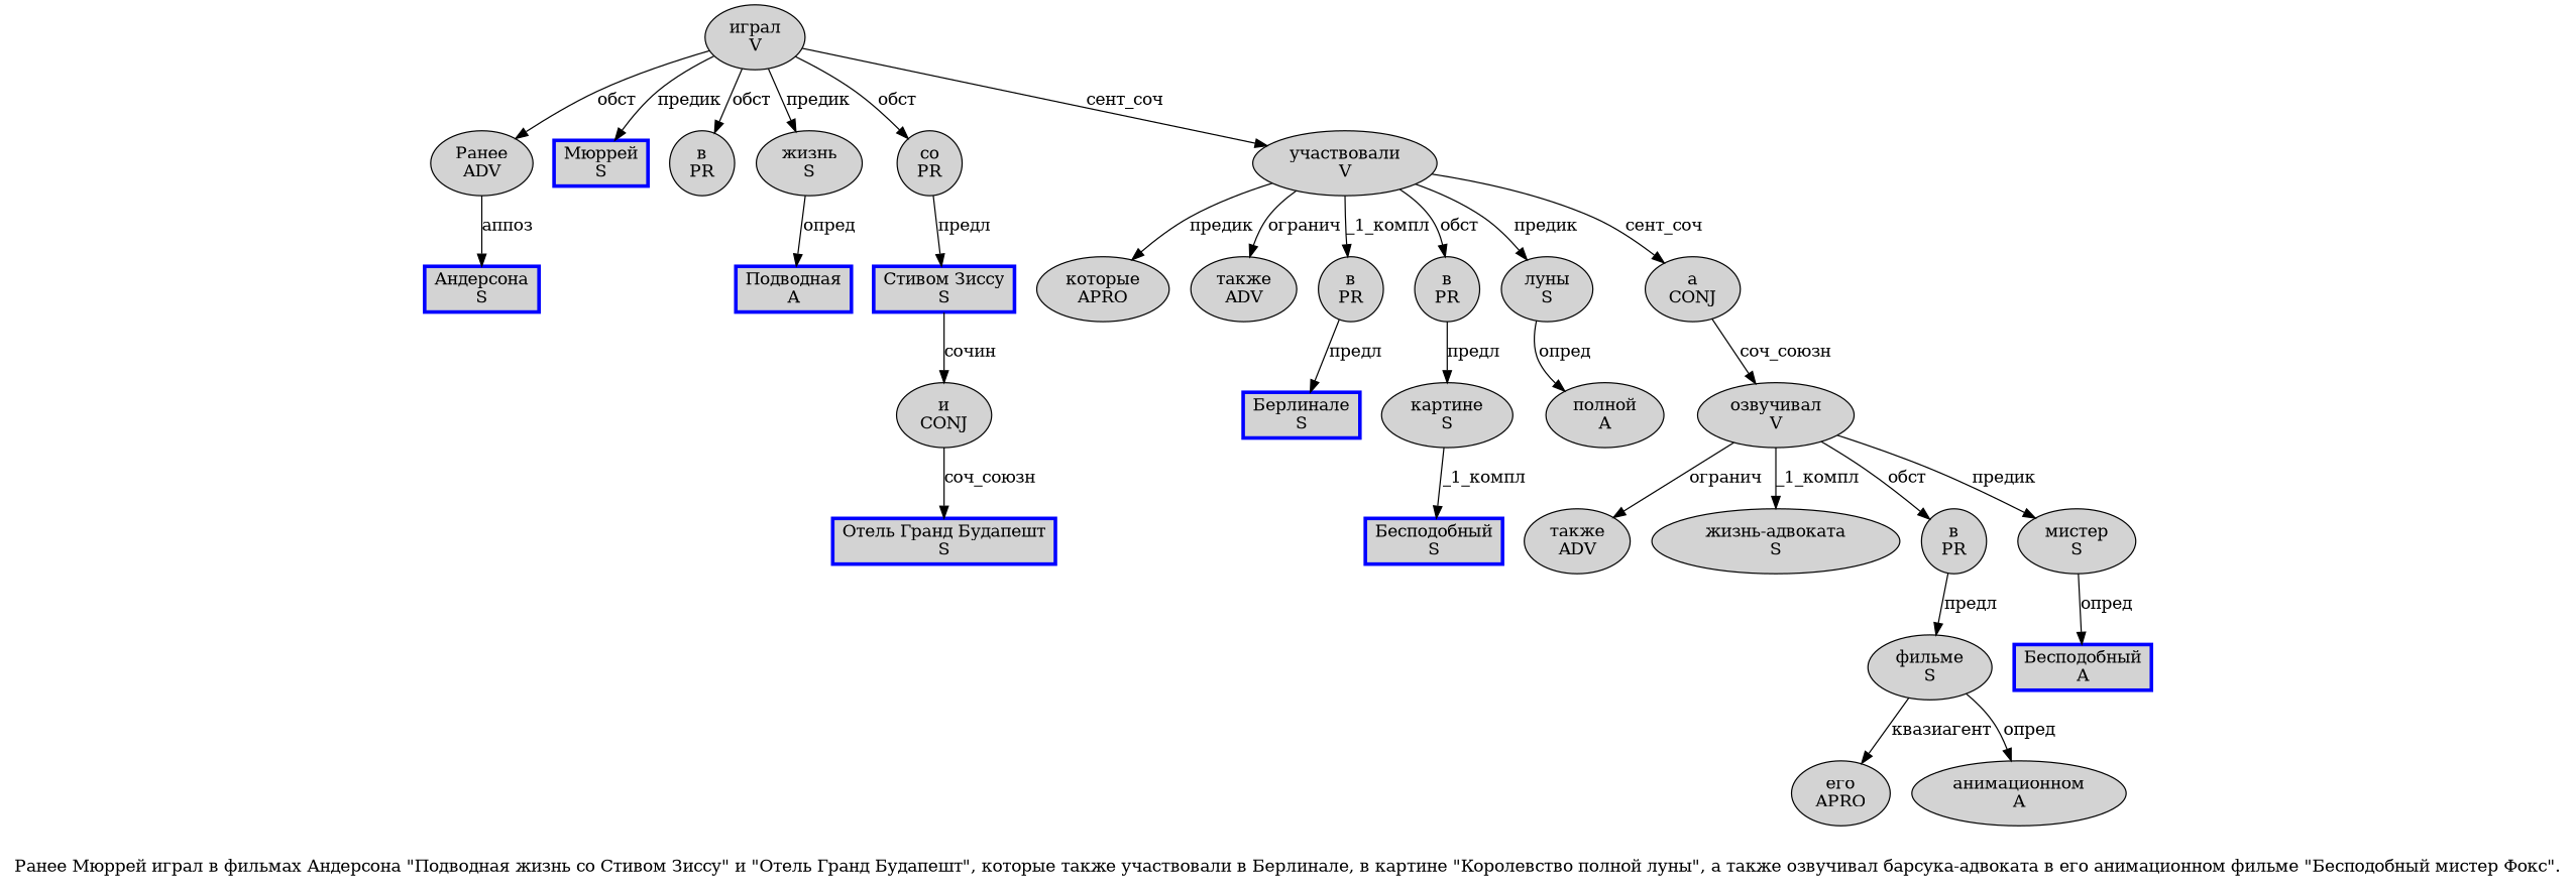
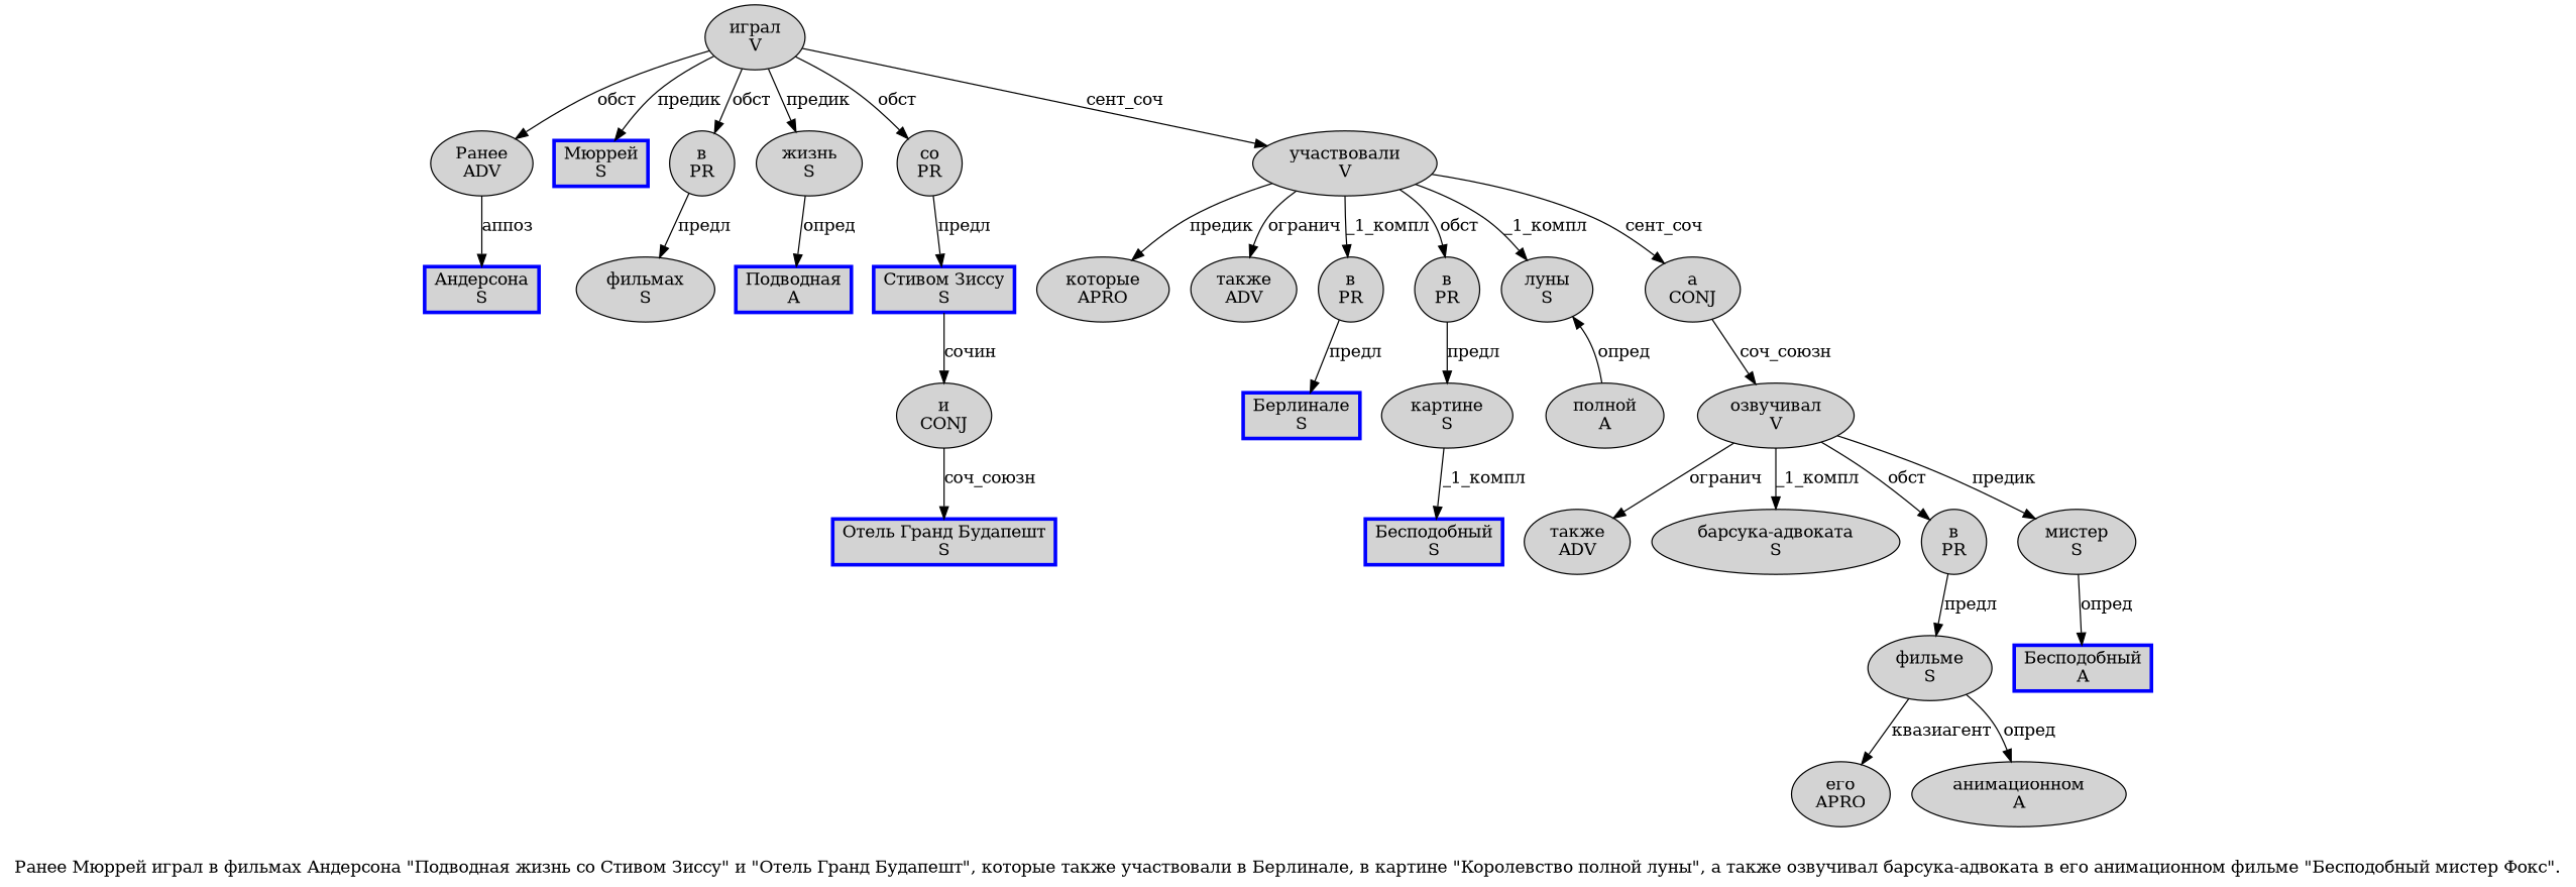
  digraph {
    label="Ранее Мюррей играл в фильмах Андерсона \"Подводная жизнь со Стивом Зиссу\" и \"Отель Гранд Будапешт\", которые также участвовали в Берлинале, в картине \"Королевство полной луны\", а также озвучивал барсука-адвоката в его анимационном фильме \"Бесподобный мистер Фокс\"."
    node [fillcolor=lightgray penwidth=1 shape=ellipse style=filled]
    n1 [label="Ранее\nADV"]
    n2 [color=blue label="Андерсона\nS" penwidth=3 shape=box]
    n3 [color=blue label="Мюррей\nS" penwidth=3 shape=box]
    n4 [label="играл\nV"]
    n5 [label="в\nPR"]
    n6 [label="жизнь\nS"]
    n7 [label="со\nPR"]
    n8 [label="участвовали\nV"]
+   n9 [label="фильмах\nS"]
    n10 [color=blue label="Подводная\nA" penwidth=3 shape=box]
    n11 [color=blue label="Стивом Зиссу\nS" penwidth=3 shape=box]
    n12 [label="которые\nAPRO"]
    n13 [label="также\nADV"]
    n14 [label="в\nPR"]
    n15 [label="в\nPR"]
    n16 [label="луны\nS"]
    n17 [label="а\nCONJ"]
    n18 [label="и\nCONJ"]
    n19 [color=blue label="Отель Гранд Будапешт\nS" penwidth=3 shape=box]
    n20 [color=blue label="Берлинале\nS" penwidth=3 shape=box]
    n21 [label="картине\nS"]
    n22 [label="полной\nA"]
    n23 [label="озвучивал\nV"]
    n24 [color=blue label="Бесподобный\nS" penwidth=3 shape=box]
    n25 [label="также\nADV"]
-   n26 [label="жизнь-адвоката\nS"]
+   n26 [label="барсука-адвоката\nS"]
    n27 [label="в\nPR"]
    n28 [label="мистер\nS"]
    n29 [label="фильме\nS"]
    n30 [color=blue label="Бесподобный\nA" penwidth=3 shape=box]
    n31 [label="его\nAPRO"]
    n32 [label="анимационном\nA"]
    n1 -> n2 [label="аппоз"]
    n4 -> n1 [label="обст"]
    n4 -> n3 [label="предик"]
    n4 -> n5 [label="обст"]
    n4 -> n6 [label="предик"]
    n4 -> n7 [label="обст"]
    n4 -> n8 [label="сент_соч"]
+   n5 -> n9 [label="предл"]
    n6 -> n10 [label="опред"]
    n7 -> n11 [label="предл"]
    n8 -> n12 [label="предик"]
    n8 -> n13 [label="огранич"]
    n8 -> n14 [label="_1_компл"]
    n8 -> n15 [label="обст"]
-   n8 -> n16 [label="предик"]
+   n8 -> n16 [label="_1_компл"]
    n8 -> n17 [label="сент_соч"]
    n11 -> n18 [label="сочин"]
    n14 -> n20 [label="предл"]
    n15 -> n21 [label="предл"]
-   n16 -> n22 [label="опред"]
+   n22 -> n16 [label="опред"]
    n17 -> n23 [label="соч_союзн"]
    n18 -> n19 [label="соч_союзн"]
    n21 -> n24 [label="_1_компл"]
    n23 -> n25 [label="огранич"]
    n23 -> n26 [label="_1_компл"]
    n23 -> n27 [label="обст"]
    n23 -> n28 [label="предик"]
    n27 -> n29 [label="предл"]
    n28 -> n30 [label="опред"]
    n29 -> n31 [label="квазиагент"]
    n29 -> n32 [label="опред"]
  }
